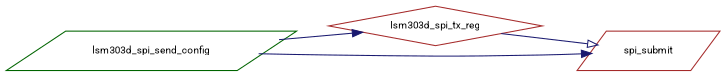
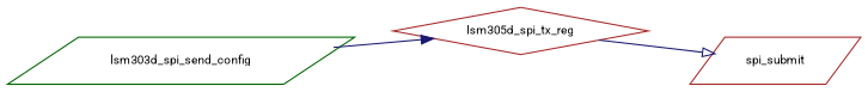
  digraph {
    fontname=Roboto
    rankdir=LR
    node [color=brown fillcolor=white fontname=Roboto fontsize=10 shape=parallelogram style=filled]
    edge [arrowhead=normal color=midnightblue fontname=Roboto fontsize=10 labelfontname=FreeSans labelfontsize=10 style=solid]
    n1 [color=darkgreen height=0.2 label=lsm303d_spi_send_config width=0.4]
-   n2 [height=0.2 label=lsm303d_spi_tx_reg shape=diamond width=0.4]
+   n2 [height=0.2 label=lsm305d_spi_tx_reg shape=diamond width=0.4]
    n3 [height=0.2 label=spi_submit width=0.4]
    n1 -> n2
-   n1 -> n3
    n2 -> n3 [arrowhead=onormal]
  }
